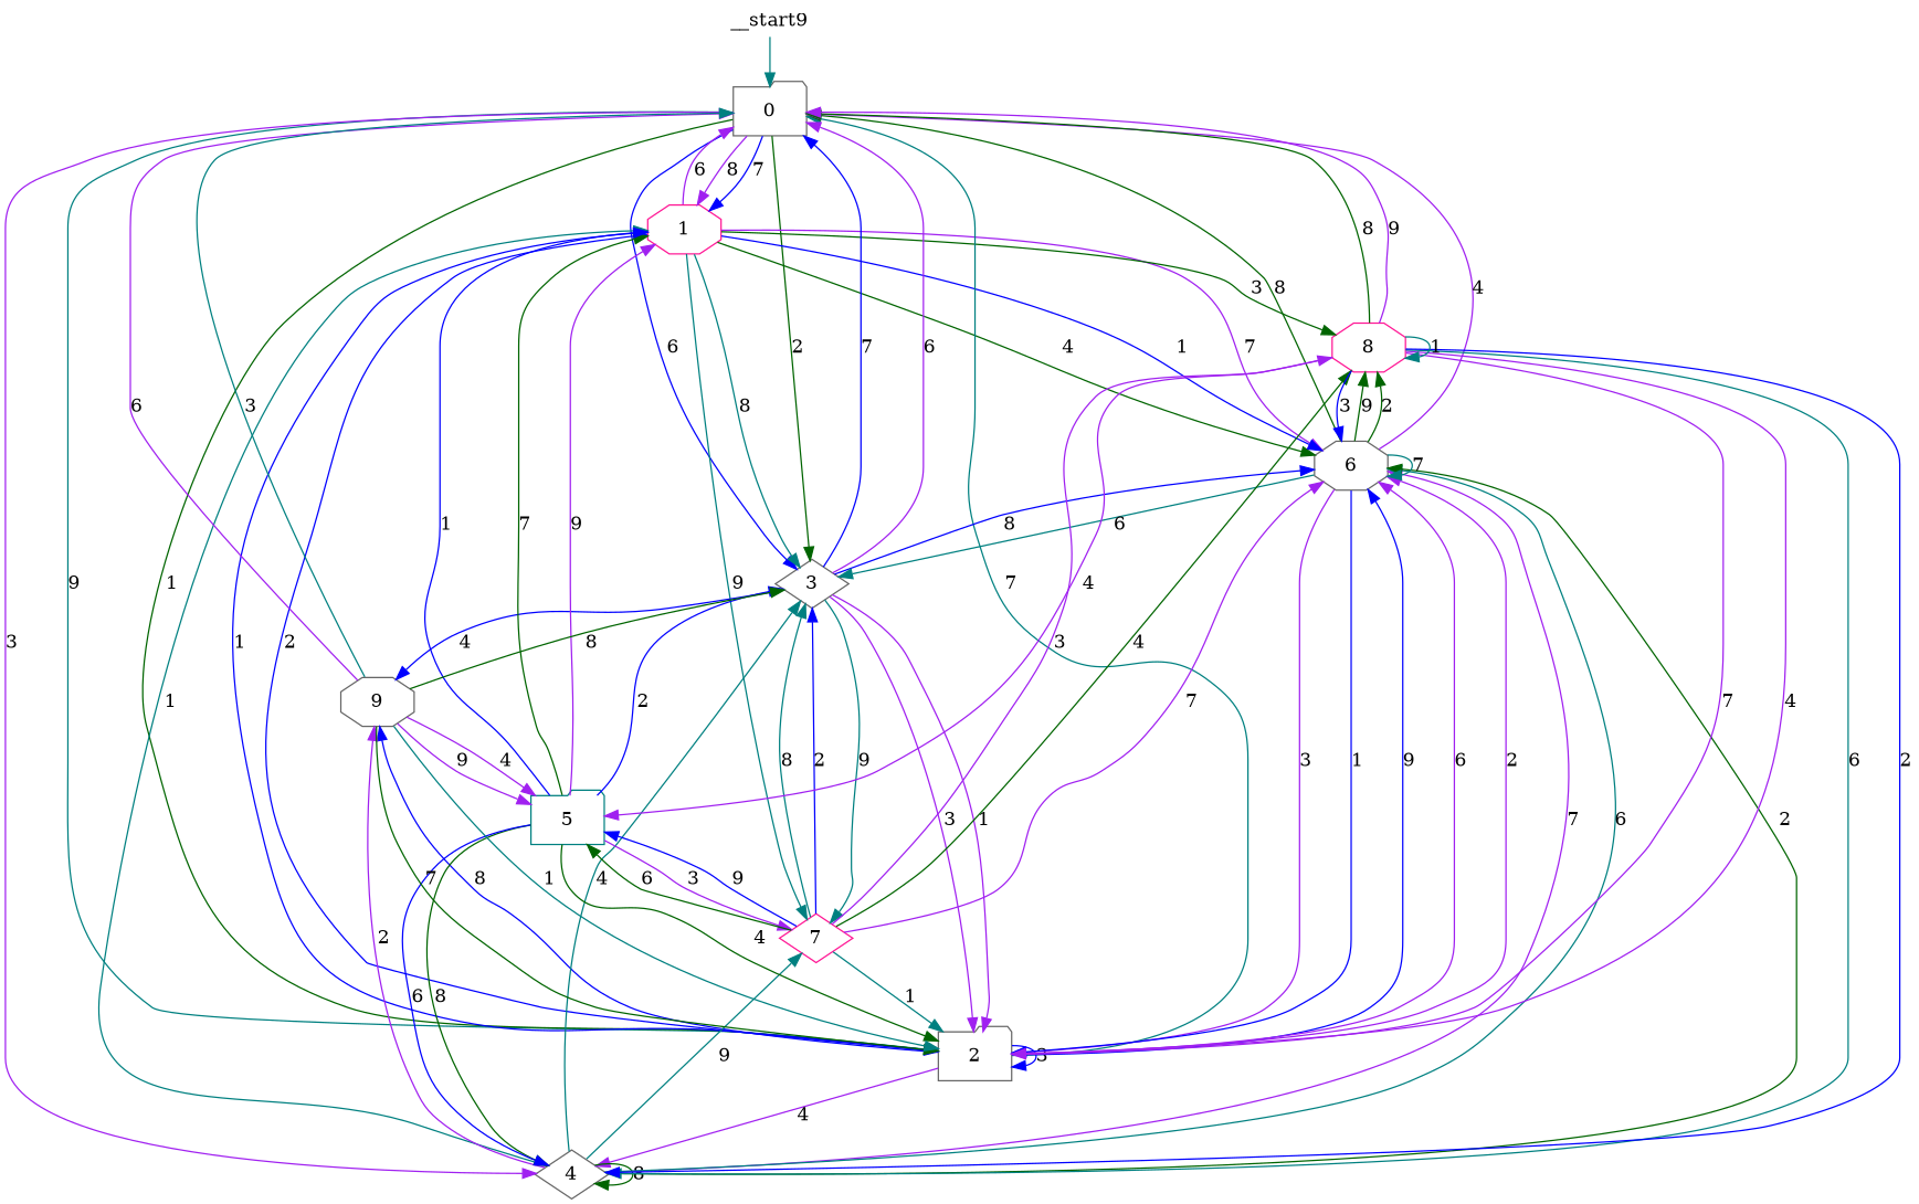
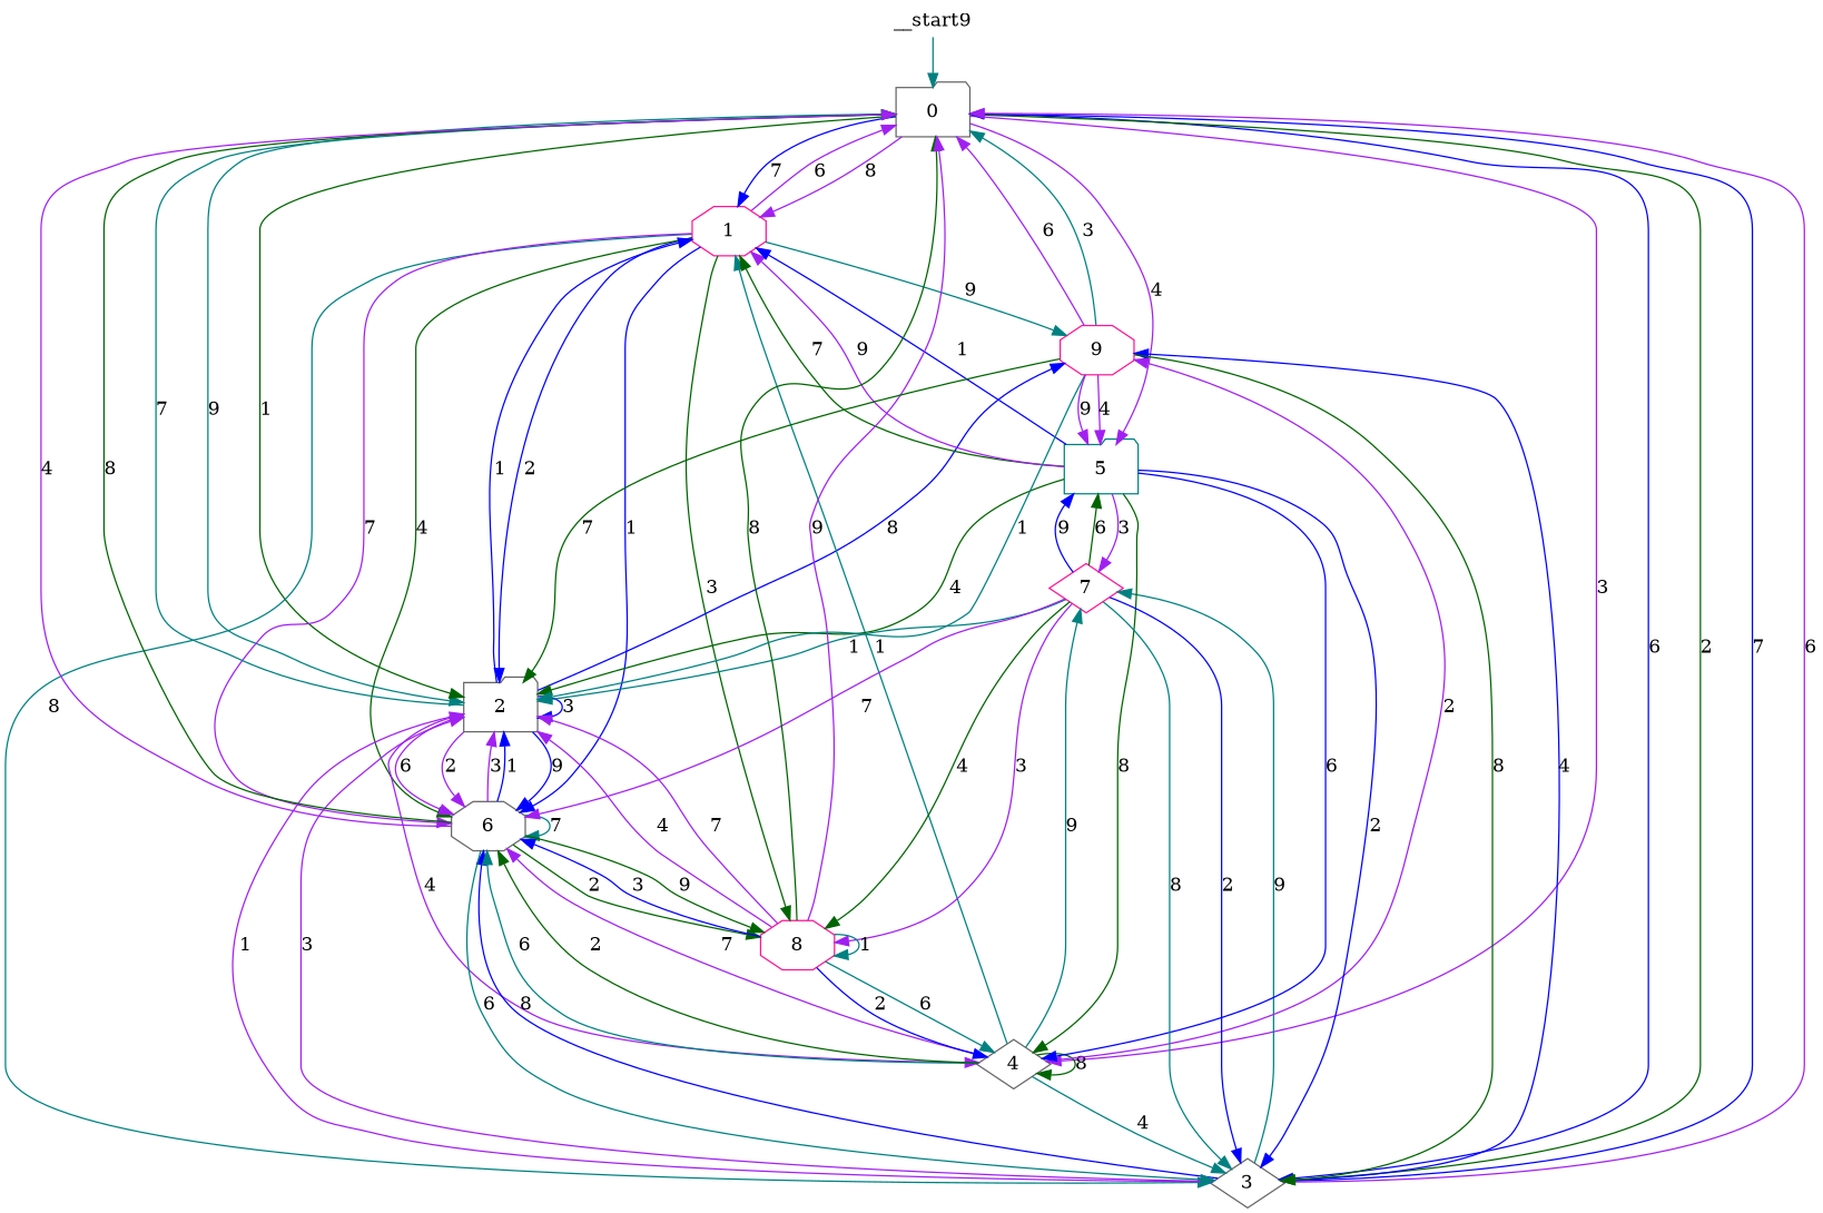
  digraph {
    node [color=gray40 shape=octagon]
    edge [color=purple]
    n1 [label=0 shape=folder]
    n2 [color=deeppink label=1]
    n3 [label=2 shape=folder]
    n4 [label=3 shape=diamond]
    n5 [label=4 shape=diamond]
    n6 [color=teal label=5 shape=folder]
    n7 [label=6]
    n8 [color=deeppink label=7 shape=diamond]
    n9 [color=deeppink label=8]
-   n10 [label=9]
+   n10 [color=deeppink label=9]
    n11 [height=0 label=__start9 shape=none width=0]
    n1 -> n2 [label=8]
    n1 -> n2 [color=blue label=7]
    n1 -> n3 [color=teal label=9]
    n1 -> n3 [color=darkgreen label=1]
    n1 -> n4 [color=blue label=6]
    n1 -> n4 [color=darkgreen label=2]
    n1 -> n5 [label=3]
-   n9 -> n6 [label=4]
+   n1 -> n6 [label=4]
    n2 -> n1 [label=6]
    n2 -> n3 [color=blue label=2]
    n2 -> n4 [color=teal label=8]
    n2 -> n7 [label=7]
    n2 -> n7 [color=darkgreen label=4]
    n2 -> n7 [color=blue label=1]
-   n2 -> n8 [color=teal label=9]
+   n2 -> n10 [color=teal label=9]
    n2 -> n9 [color=darkgreen label=3]
    n3 -> n1 [color=teal label=7]
    n3 -> n2 [color=blue label=1]
    n3 -> n3 [color=blue label=3]
    n3 -> n5 [label=4]
    n3 -> n7 [color=blue label=9]
    n3 -> n7 [label=6]
    n3 -> n7 [label=2]
    n3 -> n10 [color=blue label=8]
    n4 -> n1 [color=blue label=7]
    n4 -> n1 [label=6]
    n4 -> n3 [label=3]
    n4 -> n3 [label=1]
    n4 -> n7 [color=blue label=8]
    n4 -> n8 [color=teal label=9]
    n4 -> n10 [color=blue label=4]
    n5 -> n2 [color=teal label=1]
    n5 -> n4 [color=teal label=4]
    n5 -> n5 [color=darkgreen label=8]
    n5 -> n7 [label=7]
    n5 -> n7 [color=teal label=6]
    n5 -> n7 [color=darkgreen label=2]
    n5 -> n8 [color=teal label=9]
    n5 -> n10 [label=2]
    n6 -> n2 [color=darkgreen label=7]
    n6 -> n2 [label=9]
    n6 -> n2 [color=blue label=1]
    n6 -> n3 [color=darkgreen label=4]
    n6 -> n4 [color=blue label=2]
    n6 -> n5 [color=darkgreen label=8]
    n6 -> n5 [color=blue label=6]
    n6 -> n8 [label=3]
    n7 -> n1 [color=darkgreen label=8]
    n7 -> n1 [label=4]
    n7 -> n3 [label=3]
    n7 -> n3 [color=blue label=1]
    n7 -> n4 [color=teal label=6]
    n7 -> n7 [color=teal label=7]
    n7 -> n9 [color=darkgreen label=9]
    n7 -> n9 [color=darkgreen label=2]
    n8 -> n3 [color=teal label=1]
    n8 -> n4 [color=teal label=8]
    n8 -> n4 [color=blue label=2]
    n8 -> n6 [color=blue label=9]
    n8 -> n6 [color=darkgreen label=6]
    n8 -> n7 [label=7]
    n8 -> n9 [label=3]
    n8 -> n9 [color=darkgreen label=4]
    n9 -> n1 [color=darkgreen label=8]
    n9 -> n1 [label=9]
    n9 -> n3 [label=7]
    n9 -> n3 [label=4]
    n9 -> n5 [color=teal label=6]
    n9 -> n5 [color=blue label=2]
    n9 -> n7 [color=blue label=3]
    n9 -> n9 [color=teal label=1]
    n10 -> n1 [label=6]
    n10 -> n1 [color=teal label=3]
    n10 -> n3 [color=darkgreen label=7]
    n10 -> n3 [color=teal label=1]
    n10 -> n4 [color=darkgreen label=8]
    n10 -> n6 [label=9]
    n10 -> n6 [label=4]
    n11 -> n1 [color=teal]
  }
